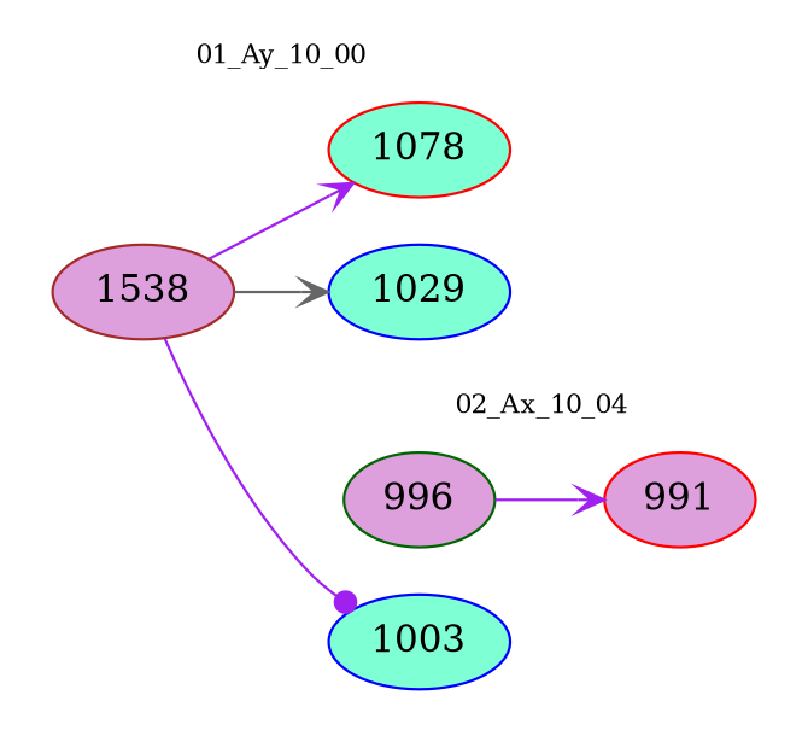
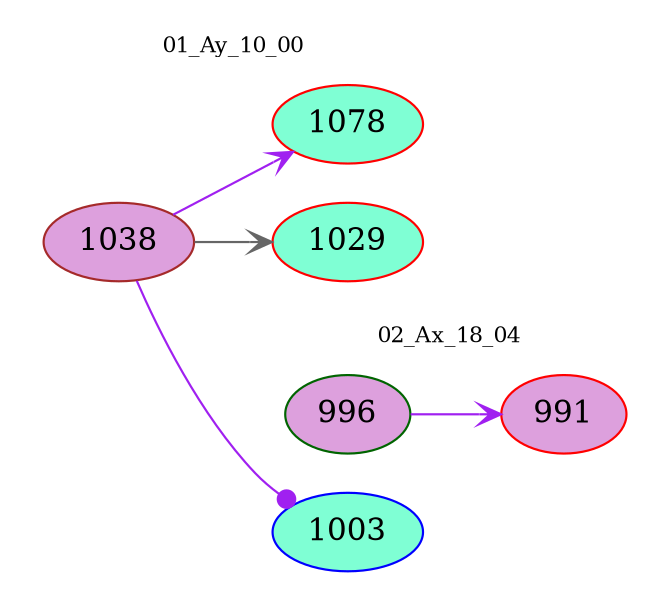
  digraph {
    rankdir=LR
    node [color=red fillcolor=plum style=filled]
    edge [arrowhead=vee color=purple]
    n1 [color=darkgreen label=996]
    n2 [label=991]
    n3 [color=blue fillcolor=aquamarine label=1003]
-   n4 [color=brown label=1538]
-   n5 [color=blue fillcolor=aquamarine label=1029]
+   n4 [color=brown label=1038]
+   n5 [fillcolor=aquamarine label=1029]
    n6 [fillcolor=aquamarine label=1078]
    subgraph cluster_1 {
      color=white
      fontsize=10
-     label="02_Ax_10_04"
+     label="02_Ax_18_04"
      n1
      n2
      n3
    }
    subgraph cluster_2 {
      color=white
      fontsize=10
      label="01_Ay_10_00"
      n4
      n5
      n6
    }
    n1 -> n2
    n4 -> n3 [arrowhead=dot]
    n4 -> n5 [color=gray40]
    n4 -> n6
  }
